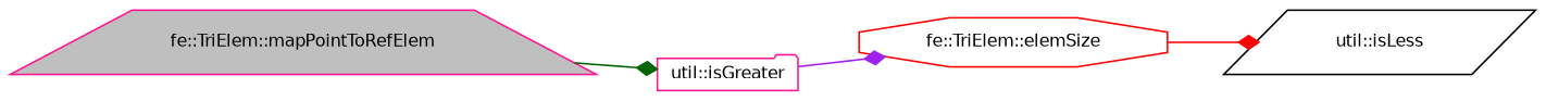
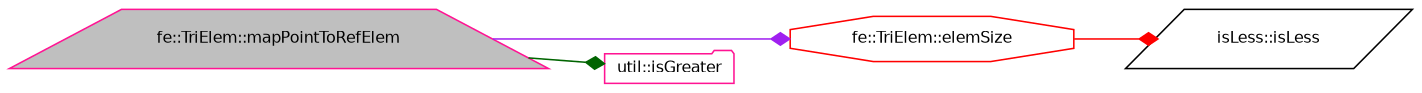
  digraph {
    rankdir=LR
    node [color=deeppink fillcolor=white fontname=Helvetica fontsize=10 style=filled]
    edge [arrowhead=diamond fontname=Helvetica fontsize=10 labelfontname=Helvetica labelfontsize=10 style=solid]
    n1 [fillcolor=grey75 fontcolor=black height=0.2 label="fe::TriElem::mapPointToRefElem" shape=trapezium width=0.4]
    n2 [color=red height=0.2 label="fe::TriElem::elemSize" shape=octagon width=0.4]
    n3 [height=0.2 label="util::isGreater" shape=folder width=0.4]
-   n4 [color=black height=0.2 label="util::isLess" shape=parallelogram width=0.4]
-   n3 -> n2 [color=purple]
+   n4 [color=black height=0.2 label="isLess::isLess" shape=parallelogram width=0.4]
+   n1 -> n2 [color=purple]
    n1 -> n3 [color=darkgreen]
    n2 -> n4 [color=red]
  }
